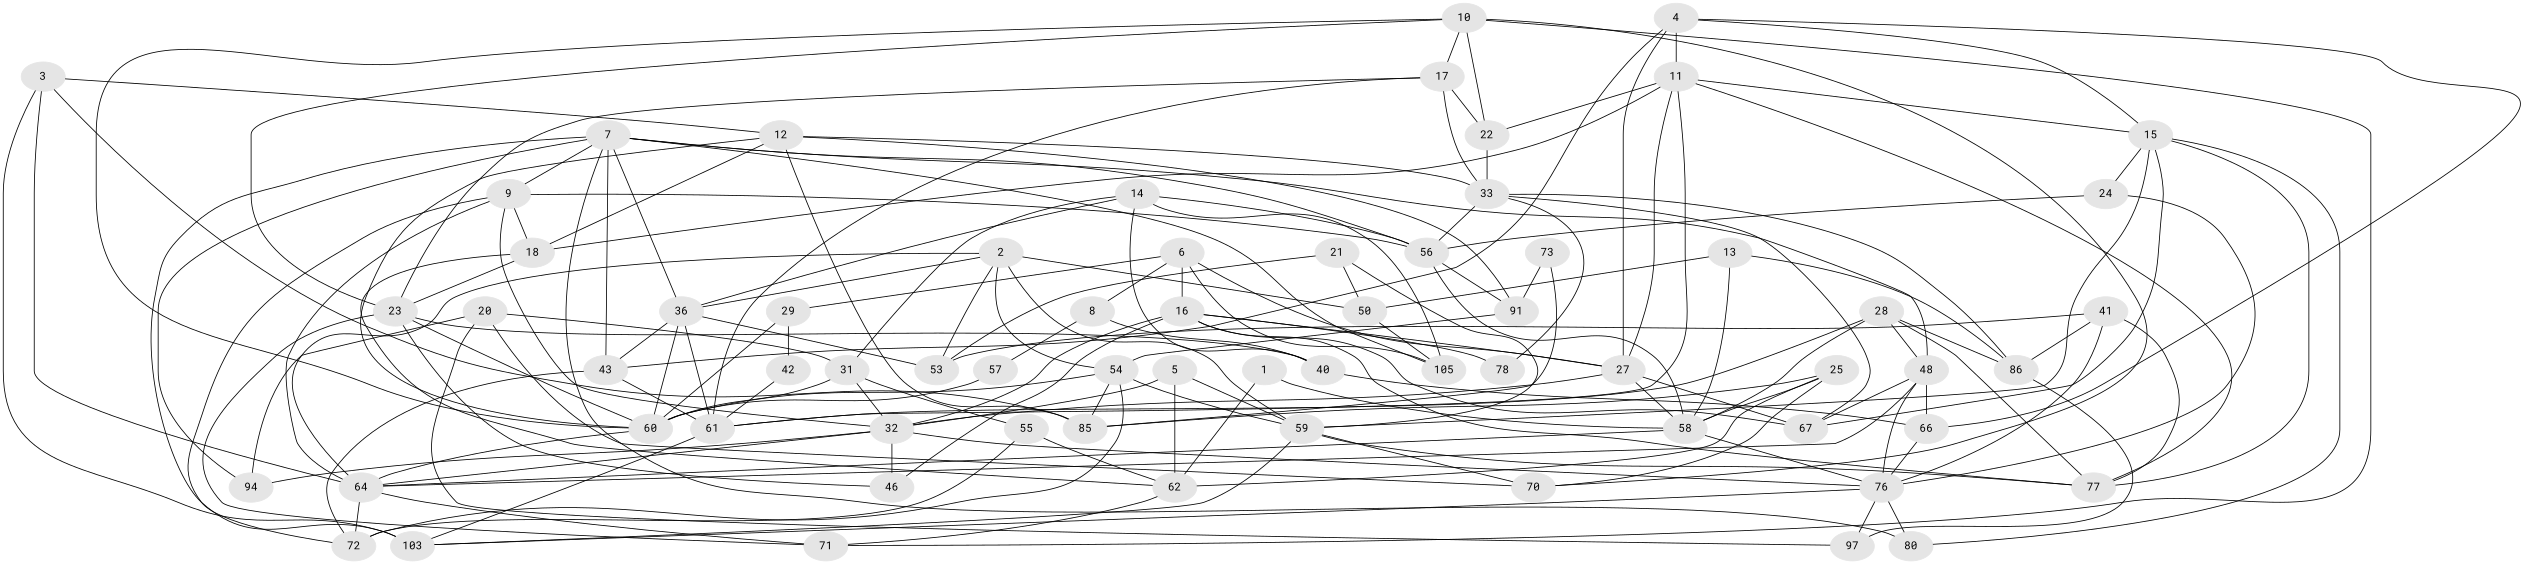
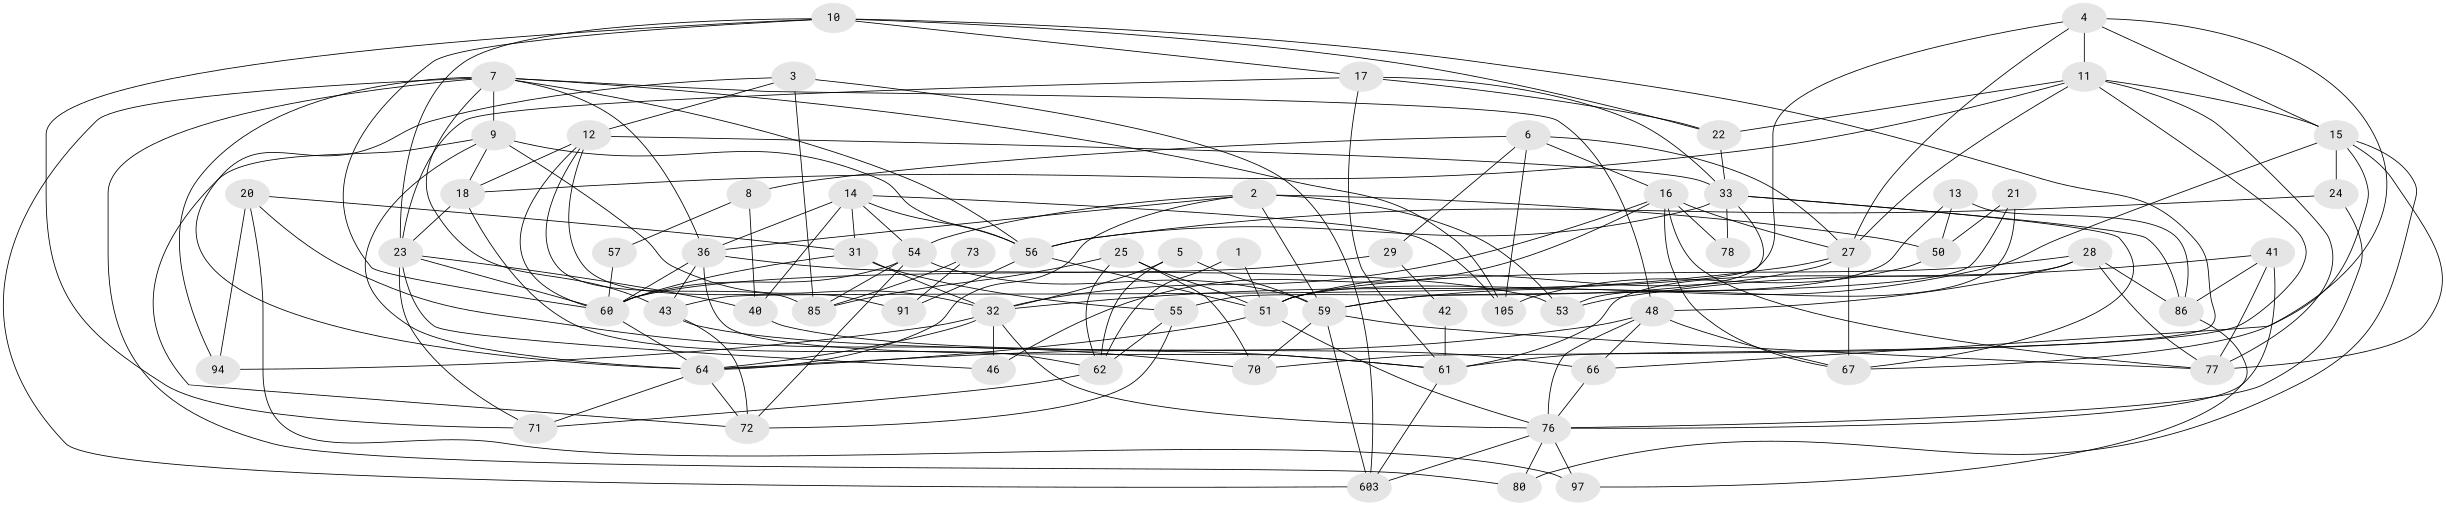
  graph {
    fontname="Roboto Mono"
    node [color=gray90 fontname="Roboto Mono" style=filled]
    edge [fontname="Roboto Mono"]
-   58 [super="+102"]
+   58 [super="+102" label=51]
    64 [super="+106"]
    76 [super="+99"]
    1
    62 [super="+63"]
    71
    5 [super="+95"]
    59 [super="+90"]
    32 [super="+74"]
    36 [super="+37"]
    2
    50 [super="+51"]
    53 [super="+81"]
    54 [super="+96"]
    43 [super="+89"]
    60 [super="+100"]
    61 [super="+101"]
    105
    85 [super="+93"]
    72 [super="+108"]
-   103 [super="+107"]
+   103 [super="+107" label=603]
    70
    77
    3 [super="+39"]
    12
    18 [super="+33"]
    n27 [label=33 super="+38"]
    91
    4 [super="+88"]
    11 [super="+92"]
    15 [super="+44"]
    27 [super="+34"]
    66 [super="+79"]
    22 [super="+75"]
    80
    24
    67 [super="+68"]
    94
    46
    6 [super="+19"]
    8
    16 [super="+45"]
    29
    40 [super="+47"]
    57
    78
    42
    7 [super="+104"]
    9 [super="+84"]
    48 [super="+49"]
    56 [super="+69"]
    23
    10 [super="+65"]
    17 [super="+52"]
    86 [super="+87"]
    55 [super="+83"]
    13
    97
    14 [super="+26"]
    31 [super="+82"]
    20 [super="+35"]
    21
    25
    28 [super="+98"]
    41
    73
    58 -- 64
    58 -- 76
    64 -- 71
    64 -- 72
    76 -- 103
    76 -- 80
    76 -- 97
    1 -- 58
    1 -- 62
    62 -- 71
    5 -- 62
    5 -- 59
    5 -- 32
    59 -- 103
    59 -- 70
    59 -- 77
    32 -- 64
    32 -- 76
    32 -- 94
    32 -- 46
    36 -- 53
    36 -- 43
    36 -- 60
    36 -- 61
    2 -- 64
    2 -- 59
    2 -- 36
    2 -- 50
    2 -- 53 [weight=2]
    2 -- 54
    50 -- 105
    54 -- 59
    54 -- 60
    54 -- 85
    54 -- 72
    43 -- 61
    43 -- 72
    60 -- 64
    61 -- 103
    3 -- 64
    3 -- 85
    3 -- 103
    3 -- 12
    12 -- 60
    12 -- 85
    12 -- 18
    12 -- n27
    12 -- 91
    18 -- 62
    18 -- 23
    n27 -- 67
    n27 -- 78
    n27 -- 56
    n27 -- 86
+   n27 -- 55
    4 -- 43
    4 -- 11
    4 -- 15
    4 -- 27
    4 -- 66
    11 -- 61
    11 -- 77
    11 -- 18
    11 -- 15
    11 -- 27
    11 -- 22
    15 -- 59
    15 -- 77
    15 -- 80
    15 -- 24
    15 -- 67
    27 -- 58
    27 -- 32
    27 -- 67
    66 -- 76
    22 -- n27
    24 -- 76
    24 -- 56
    6 -- 105
    6 -- 27
    6 -- 8
    6 -- 16
    6 -- 29
    8 -- 40
    8 -- 57
    16 -- 32
    16 -- 77
    16 -- 27
    16 -- 67
    16 -- 46
    16 -- 78
    29 -- 60
    29 -- 42
    40 -- 66 [weight=2]
    57 -- 60
    42 -- 61
    7 -- 36
    7 -- 43
    7 -- 105
    7 -- 103
    7 -- 80
    7 -- 94
    7 -- 9
    7 -- 48
    7 -- 56
    9 -- 64
    9 -- 32
    9 -- 72
    9 -- 18
    9 -- 56
    48 -- 64
    48 -- 76
    48 -- 66
    48 -- 67
    56 -- 58
    56 -- 91
    23 -- 71
    23 -- 60
    23 -- 46
    23 -- 40
    10 -- 71
    10 -- 60
    10 -- 70
    10 -- 22
    10 -- 23
    10 -- 17
    17 -- 61
    17 -- n27
    17 -- 22
    17 -- 23
    86 -- 97
    55 -- 62 [weight=2]
    55 -- 72
    13 -- 58
    13 -- 50
    13 -- 86
    14 -- 36
-   91 -- 54
+   14 -- 54
    14 -- 105
    14 -- 40
    14 -- 56
    14 -- 31
    31 -- 32
    31 -- 60
    31 -- 55
    20 -- 70
    20 -- 94
    20 -- 97
    20 -- 31
    21 -- 59
    21 -- 50
    21 -- 53
    25 -- 58
    25 -- 62
    25 -- 85
    25 -- 70
    28 -- 58
    28 -- 61
    28 -- 77
    28 -- 48
    28 -- 86
    41 -- 76
    41 -- 53
    41 -- 77
    41 -- 86
    73 -- 85
    73 -- 91
  }
